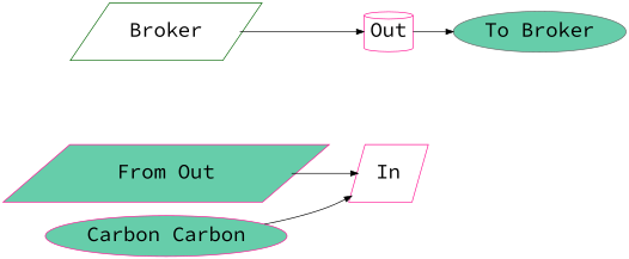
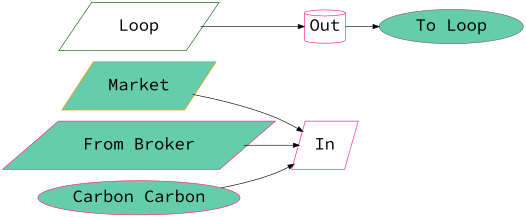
  digraph {
    fontname="Source Code Pro"
    rankdir=LR
    node [color=deeppink fillcolor=aquamarine3 fontname="Source Code Pro" fontsize=28 shape=parallelogram style=filled]
    edge [fontname="Source Code Pro"]
+   n1 [color=darkorange label=Market]
    n2 [label=In fillcolor="" style=""]
-   n3 [color=gray40 label="To Broker" shape=ellipse]
-   n4 [label="From Out"]
+   n3 [color=gray40 label="To Loop" shape=ellipse]
+   n4 [label="From Broker"]
    n5 [label="Carbon Carbon" shape=ellipse]
-   n6 [color=darkgreen label=Broker fillcolor="" style=""]
+   n6 [color=darkgreen label=Loop fillcolor="" style=""]
    n7 [label=Out shape=cylinder fillcolor="" style=""]
+   n1 -> n2
    n4 -> n2
    n5 -> n2
    n6 -> n7
    n7 -> n3
  }
